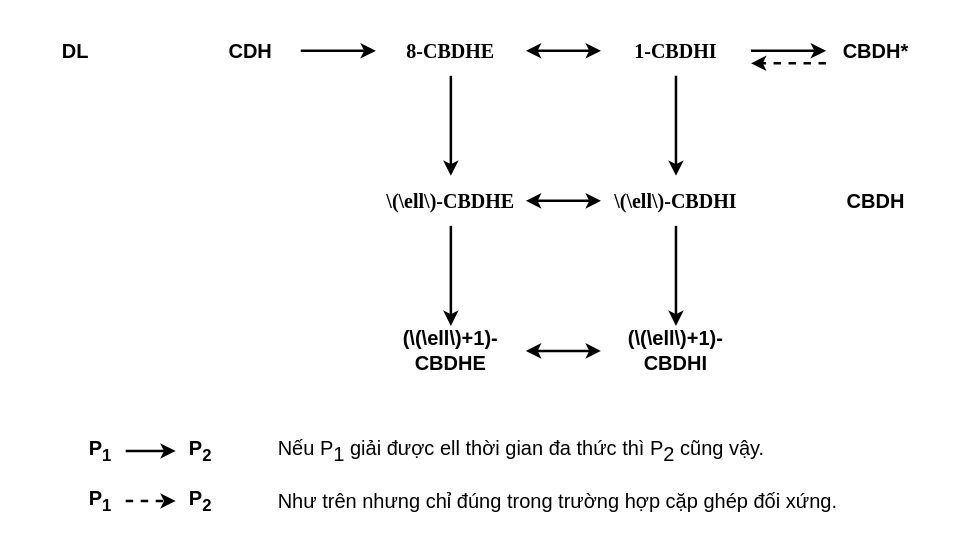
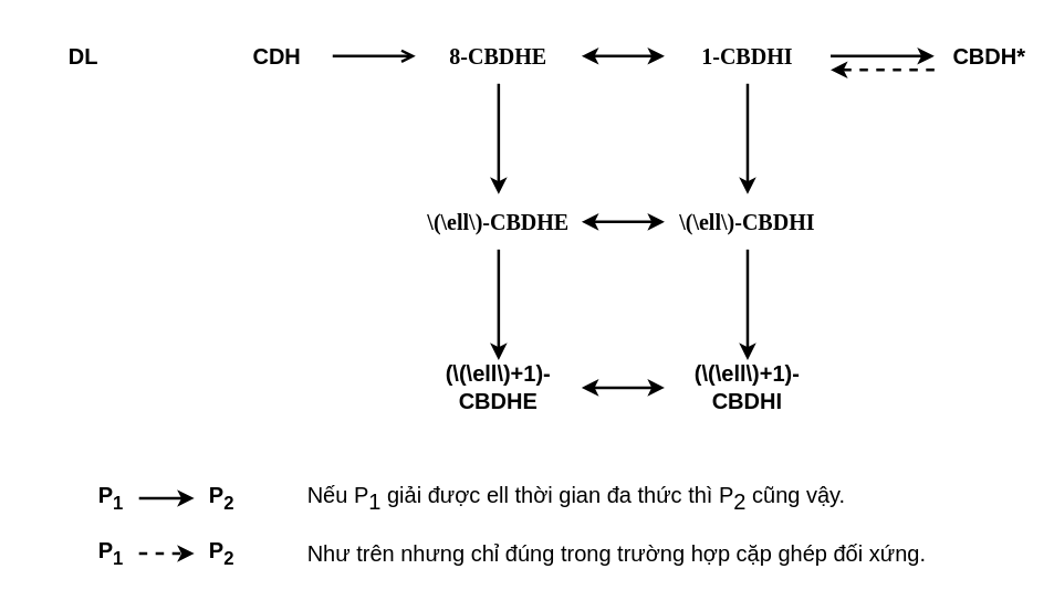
  <mxCell id="0" />
  <mxCell id="1" parent="0" />
  <mxCell id="2" value="DL" style="text;html=1;strokeColor=none;fillColor=none;align=center;verticalAlign=middle;whiteSpace=wrap;rounded=0;fontSize=16;fontStyle=1" parent="1" vertex="1"><mxGeometry x="20" y="20" width="80" height="40" as="geometry" /></mxCell>
- <mxCell id="3" value="CBDH*" style="text;html=1;strokeColor=none;fillColor=none;align=center;verticalAlign=middle;whiteSpace=wrap;rounded=0;fontSize=16;fontStyle=1" parent="1" vertex="1"><mxGeometry x="660" y="20" width="80" height="40" as="geometry" /></mxCell>
+ <mxCell id="3" value="CBDH*" style="text;html=1;strokeColor=none;fillColor=none;align=center;verticalAlign=middle;whiteSpace=wrap;rounded=0;fontSize=16;fontStyle=1" parent="1" vertex="1"><mxGeometry x="675" y="20" width="80" height="40" as="geometry" /></mxCell>
  <mxCell id="4" value="" style="edgeStyle=orthogonalEdgeStyle;rounded=0;orthogonalLoop=1;jettySize=auto;html=1;fontFamily=Tahoma;fontSize=16;strokeWidth=2;" parent="1" source="5" target="6" edge="1"><mxGeometry relative="1" as="geometry" /></mxCell>
  <mxCell id="5" value="\(\ell\)-CBDHE" style="text;html=1;strokeColor=none;fillColor=none;align=center;verticalAlign=middle;whiteSpace=wrap;rounded=0;fontSize=16;fontStyle=1;fontFamily=Tahoma;" parent="1" vertex="1"><mxGeometry x="300" y="140" width="120" height="40" as="geometry" /></mxCell>
  <mxCell id="6" value="(\(\ell\)+1)-CBDHE" style="text;html=1;strokeColor=none;fillColor=none;align=center;verticalAlign=middle;whiteSpace=wrap;rounded=0;fontSize=16;fontStyle=1" parent="1" vertex="1"><mxGeometry x="300" y="260" width="120" height="40" as="geometry" /></mxCell>
- <mxCell id="7" value="" style="edgeStyle=orthogonalEdgeStyle;rounded=0;orthogonalLoop=1;jettySize=auto;html=1;fontFamily=Tahoma;fontSize=16;strokeWidth=2;" parent="1" source="8" target="12" edge="1"><mxGeometry relative="1" as="geometry" /></mxCell>
+ <mxCell id="7" value="" style="edgeStyle=orthogonalEdgeStyle;rounded=0;orthogonalLoop=1;jettySize=auto;html=1;fontFamily=Tahoma;fontSize=16;strokeWidth=2;endArrow=open;" parent="1" source="8" target="12" edge="1"><mxGeometry relative="1" as="geometry" /></mxCell>
  <mxCell id="8" value="CDH" style="text;html=1;strokeColor=none;fillColor=none;align=center;verticalAlign=middle;whiteSpace=wrap;rounded=0;fontSize=16;fontStyle=1" parent="1" vertex="1"><mxGeometry x="160" y="20" width="80" height="40" as="geometry" /></mxCell>
  <mxCell id="9" value="" style="edgeStyle=orthogonalEdgeStyle;rounded=0;orthogonalLoop=1;jettySize=auto;html=1;fontFamily=Tahoma;fontSize=16;strokeWidth=2;" parent="1" source="10" target="15" edge="1"><mxGeometry relative="1" as="geometry" /></mxCell>
  <mxCell id="10" value="\(\ell\)-CBDHI" style="text;html=1;strokeColor=none;fillColor=none;align=center;verticalAlign=middle;whiteSpace=wrap;rounded=0;fontSize=16;fontStyle=1;fontFamily=Tahoma;" parent="1" vertex="1"><mxGeometry x="480" y="140" width="120" height="40" as="geometry" /></mxCell>
  <mxCell id="11" value="" style="edgeStyle=orthogonalEdgeStyle;rounded=0;orthogonalLoop=1;jettySize=auto;html=1;fontFamily=Tahoma;fontSize=16;strokeWidth=2;" parent="1" source="12" target="5" edge="1"><mxGeometry relative="1" as="geometry" /></mxCell>
  <mxCell id="12" value="8-CBDHE" style="text;html=1;strokeColor=none;fillColor=none;align=center;verticalAlign=middle;whiteSpace=wrap;rounded=0;fontSize=16;fontStyle=1;fontFamily=Tahoma;" parent="1" vertex="1"><mxGeometry x="300" y="20" width="120" height="40" as="geometry" /></mxCell>
  <mxCell id="13" value="" style="edgeStyle=orthogonalEdgeStyle;rounded=0;orthogonalLoop=1;jettySize=auto;html=1;fontFamily=Tahoma;fontSize=16;strokeWidth=2;" parent="1" source="14" target="3" edge="1"><mxGeometry relative="1" as="geometry" /></mxCell>
  <mxCell id="14" value="1-CBDHI" style="text;html=1;strokeColor=none;fillColor=none;align=center;verticalAlign=middle;whiteSpace=wrap;rounded=0;fontSize=16;fontStyle=1;fontFamily=Tahoma;" parent="1" vertex="1"><mxGeometry x="480" y="20" width="120" height="40" as="geometry" /></mxCell>
  <mxCell id="15" value="(\(\ell\)+1)-CBDHI" style="text;html=1;strokeColor=none;fillColor=none;align=center;verticalAlign=middle;whiteSpace=wrap;rounded=0;fontSize=16;fontStyle=1" parent="1" vertex="1"><mxGeometry x="480" y="260" width="120" height="40" as="geometry" /></mxCell>
  <mxCell id="16" value="" style="endArrow=classic;startArrow=classic;html=1;fontFamily=Tahoma;fontSize=16;exitX=1;exitY=0.5;exitDx=0;exitDy=0;entryX=0;entryY=0.5;entryDx=0;entryDy=0;strokeWidth=2;" parent="1" source="6" target="15" edge="1"><mxGeometry width="50" height="50" relative="1" as="geometry"><mxPoint x="440" y="360" as="sourcePoint" /><mxPoint x="490" y="310" as="targetPoint" /></mxGeometry></mxCell>
  <mxCell id="17" value="" style="endArrow=classic;startArrow=classic;html=1;fontFamily=Tahoma;fontSize=16;entryX=0;entryY=0.5;entryDx=0;entryDy=0;exitX=1;exitY=0.5;exitDx=0;exitDy=0;strokeWidth=2;" parent="1" source="5" target="10" edge="1"><mxGeometry width="50" height="50" relative="1" as="geometry"><mxPoint x="190" y="340" as="sourcePoint" /><mxPoint x="240" y="290" as="targetPoint" /></mxGeometry></mxCell>
  <mxCell id="18" value="" style="endArrow=classic;html=1;fontFamily=Tahoma;fontSize=16;exitX=0.5;exitY=1;exitDx=0;exitDy=0;entryX=0.5;entryY=0;entryDx=0;entryDy=0;strokeWidth=2;" parent="1" source="14" target="10" edge="1"><mxGeometry width="50" height="50" relative="1" as="geometry"><mxPoint x="620" y="140" as="sourcePoint" /><mxPoint x="670" y="90" as="targetPoint" /></mxGeometry></mxCell>
  <mxCell id="19" value="" style="endArrow=classic;startArrow=classic;html=1;fontFamily=Tahoma;fontSize=16;exitX=1;exitY=0.5;exitDx=0;exitDy=0;entryX=0;entryY=0.5;entryDx=0;entryDy=0;strokeWidth=2;" parent="1" source="12" target="14" edge="1"><mxGeometry width="50" height="50" relative="1" as="geometry"><mxPoint x="450" y="10" as="sourcePoint" /><mxPoint x="500" y="-40" as="targetPoint" /></mxGeometry></mxCell>
- <mxCell id="20" value="CBDH" style="text;html=1;strokeColor=none;fillColor=none;align=center;verticalAlign=middle;whiteSpace=wrap;rounded=0;fontSize=16;fontStyle=1" parent="1" vertex="1"><mxGeometry x="660" y="140" width="80" height="40" as="geometry" /></mxCell>
  <mxCell id="21" value="" style="endArrow=classic;html=1;dashed=1;entryX=1;entryY=0.75;entryDx=0;entryDy=0;exitX=0;exitY=0.75;exitDx=0;exitDy=0;strokeWidth=2;" parent="1" source="3" target="14" edge="1"><mxGeometry width="50" height="50" relative="1" as="geometry"><mxPoint x="640" y="240" as="sourcePoint" /><mxPoint x="690" y="190" as="targetPoint" /></mxGeometry></mxCell>
  <mxCell id="22" value="" style="edgeStyle=orthogonalEdgeStyle;rounded=0;orthogonalLoop=1;jettySize=auto;html=1;fontFamily=Tahoma;fontSize=16;strokeWidth=2;" parent="1" source="23" target="24" edge="1"><mxGeometry relative="1" as="geometry" /></mxCell>
  <mxCell id="23" value="P&lt;sub&gt;1&lt;/sub&gt;" style="text;html=1;strokeColor=none;fillColor=none;align=center;verticalAlign=middle;whiteSpace=wrap;rounded=0;fontSize=16;fontStyle=1" parent="1" vertex="1"><mxGeometry x="60" y="340" width="40" height="40" as="geometry" /></mxCell>
  <mxCell id="24" value="P&lt;sub&gt;2&lt;/sub&gt;" style="text;html=1;strokeColor=none;fillColor=none;align=center;verticalAlign=middle;whiteSpace=wrap;rounded=0;fontSize=16;fontStyle=1" parent="1" vertex="1"><mxGeometry x="140" y="340" width="40" height="40" as="geometry" /></mxCell>
  <mxCell id="25" value="" style="edgeStyle=orthogonalEdgeStyle;rounded=0;orthogonalLoop=1;jettySize=auto;html=1;fontFamily=Tahoma;fontSize=16;dashed=1;strokeWidth=2;" parent="1" source="26" target="27" edge="1"><mxGeometry relative="1" as="geometry" /></mxCell>
  <mxCell id="26" value="P&lt;sub&gt;1&lt;/sub&gt;" style="text;html=1;strokeColor=none;fillColor=none;align=center;verticalAlign=middle;whiteSpace=wrap;rounded=0;fontSize=16;fontStyle=1" parent="1" vertex="1"><mxGeometry x="60" y="380" width="40" height="40" as="geometry" /></mxCell>
  <mxCell id="27" value="P&lt;sub&gt;2&lt;/sub&gt;" style="text;html=1;strokeColor=none;fillColor=none;align=center;verticalAlign=middle;whiteSpace=wrap;rounded=0;fontSize=16;fontStyle=1" parent="1" vertex="1"><mxGeometry x="140" y="380" width="40" height="40" as="geometry" /></mxCell>
  <mxCell id="28" value="Nếu P&lt;sub style=&quot;font-size: 16px&quot;&gt;1&lt;/sub&gt; giải được ell thời gian đa thức thì P&lt;sub style=&quot;font-size: 16px&quot;&gt;2&lt;/sub&gt; cũng vậy." style="text;html=1;strokeColor=none;fillColor=none;align=left;verticalAlign=middle;whiteSpace=wrap;rounded=0;fontSize=16;" parent="1" vertex="1"><mxGeometry x="220" y="340" width="480" height="40" as="geometry" /></mxCell>
  <mxCell id="29" value="Như trên nhưng chỉ đúng trong trường hợp cặp ghép đối xứng." style="text;html=1;strokeColor=none;fillColor=none;align=left;verticalAlign=middle;whiteSpace=wrap;rounded=0;fontSize=16;" parent="1" vertex="1"><mxGeometry x="220" y="380" width="480" height="40" as="geometry" /></mxCell>
